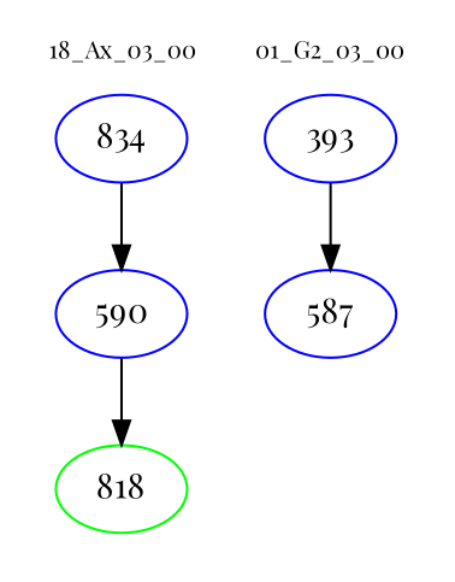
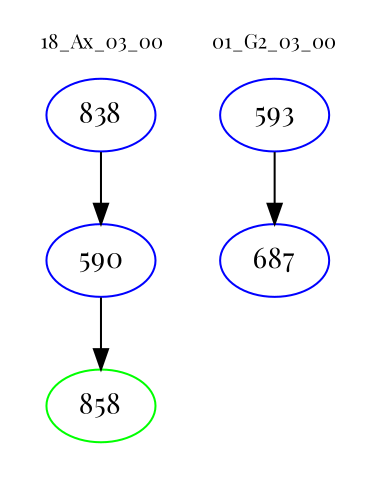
  digraph {
    fontname="Playfair Display"
    node [color=blue fontname="Playfair Display"]
    edge [color=black fontname="Playfair Display"]
-   n1 [label=834]
+   n1 [label=838]
    n2 [label=590]
-   n3 [color=green label=818]
-   n4 [label=393]
-   n5 [label=587]
+   n3 [color=green label=858]
+   n4 [label=593]
+   n5 [label=687]
    subgraph cluster_1 {
      color=white
      fontsize=10
      label="18_Ax_03_00"
      n1
      n2
      n3
    }
    subgraph cluster_2 {
      color=white
      fontsize=10
      label="01_G2_03_00"
      n4
      n5
    }
    n1 -> n2
    n2 -> n3
    n4 -> n5
  }
